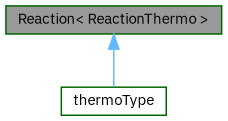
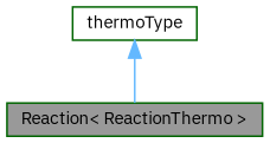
  digraph {
    fontname="IBM Plex Sans"
    node [color=darkgreen fontname="IBM Plex Sans" fontsize=10 shape=box style=filled]
    n1 [fillcolor=grey60 fontcolor=black height=0.2 label="Reaction\< ReactionThermo \>" width=0.4]
    n2 [fillcolor=white height=0.2 label=thermoType width=0.4]
-   n1 -> n2 [color=steelblue1 dir=back fontname="IBM Plex Sans" fontsize=10 labelfontname=Helvetica labelfontsize=10 style=solid]
+   n2 -> n1 [color=steelblue1 dir=back fontname="IBM Plex Sans" fontsize=10 labelfontname=Helvetica labelfontsize=10 style=solid]
  }
